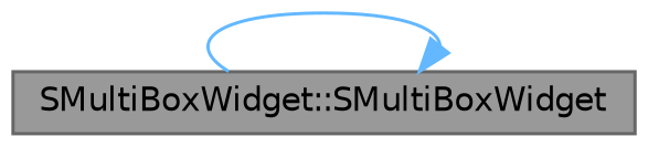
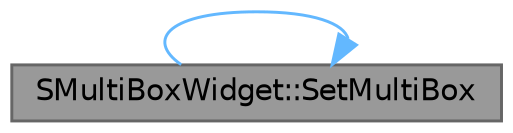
  digraph {
    rankdir=LR
-   n1 [color=gray40 fillcolor=grey60 fontcolor=black fontname=Helvetica fontsize=10 height=0.2 label="SMultiBoxWidget::SMultiBoxWidget" shape=box style=filled width=0.4]
+   n1 [color=gray40 fillcolor=grey60 fontcolor=black fontname=Helvetica fontsize=10 height=0.2 label="SMultiBoxWidget::SetMultiBox" shape=box style=filled width=0.4]
    n1 -> n1 [color=steelblue1 fontname=Helvetica fontsize=10 labelfontname=Helvetica labelfontsize=10 style=solid]
  }
